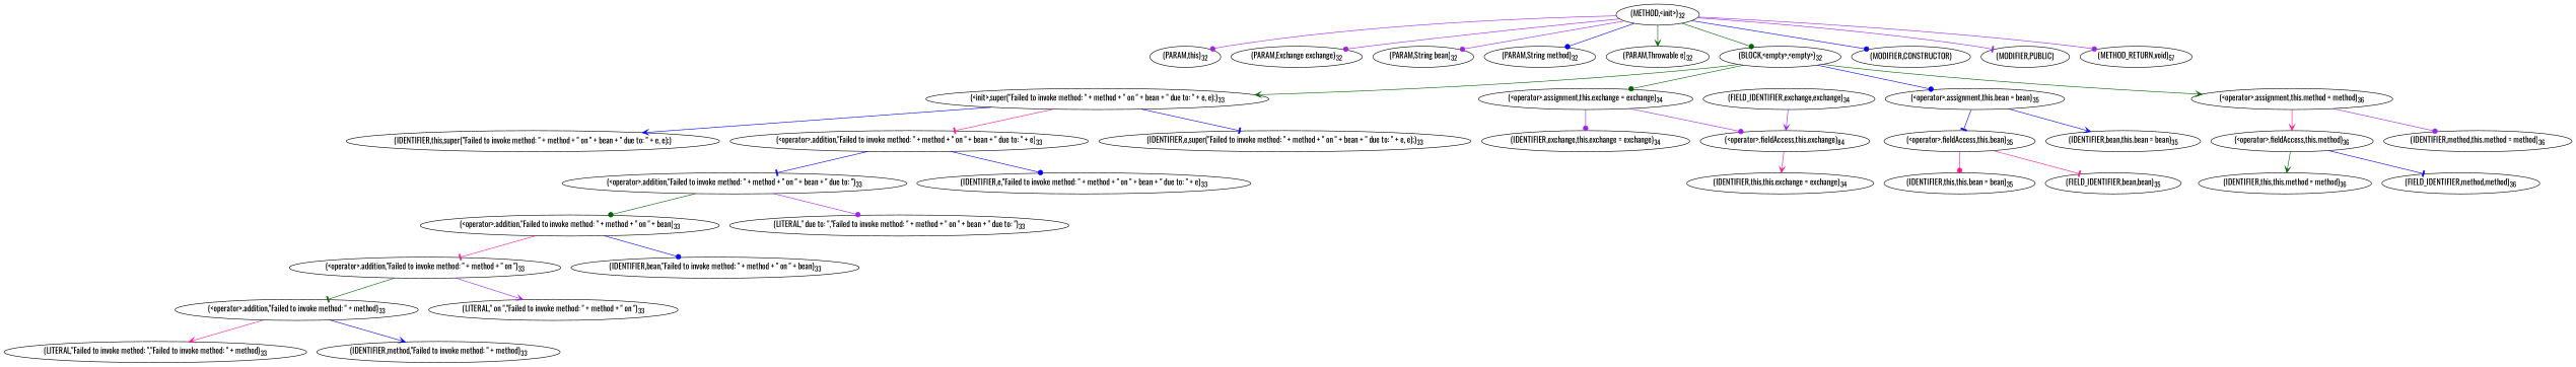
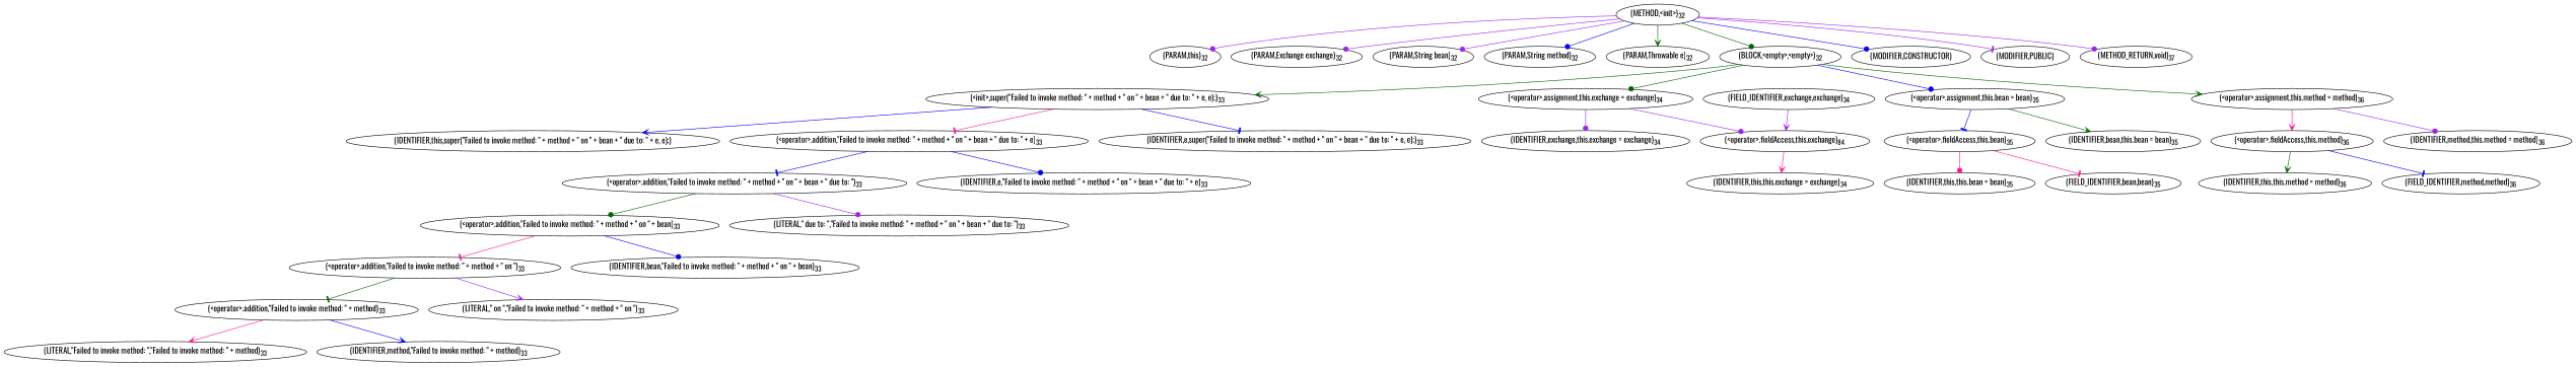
  digraph {
    fontname=Oswald
    node [fontname=Oswald]
    edge [arrowhead=dot color=blue fontname=Oswald]
    n1 [label=<(METHOD,&lt;init&gt;)<SUB>32</SUB>>]
    n2 [label=<(PARAM,this)<SUB>32</SUB>>]
    n3 [label=<(PARAM,Exchange exchange)<SUB>32</SUB>>]
    n4 [label=<(PARAM,String bean)<SUB>32</SUB>>]
    n5 [label=<(PARAM,String method)<SUB>32</SUB>>]
    n6 [label=<(PARAM,Throwable e)<SUB>32</SUB>>]
    n7 [label=<(BLOCK,&lt;empty&gt;,&lt;empty&gt;)<SUB>32</SUB>>]
    n8 [label=<(MODIFIER,CONSTRUCTOR)>]
    n9 [label=<(MODIFIER,PUBLIC)>]
-   n10 [label=<(METHOD_RETURN,void)<SUB>57</SUB>>]
+   n10 [label=<(METHOD_RETURN,void)<SUB>37</SUB>>]
    n11 [label=<(&lt;init&gt;,super(&quot;Failed to invoke method: &quot; + method + &quot; on &quot; + bean + &quot; due to: &quot; + e, e);)<SUB>33</SUB>>]
    n12 [label=<(&lt;operator&gt;.assignment,this.exchange = exchange)<SUB>34</SUB>>]
    n13 [label=<(&lt;operator&gt;.assignment,this.bean = bean)<SUB>35</SUB>>]
    n14 [label=<(&lt;operator&gt;.assignment,this.method = method)<SUB>36</SUB>>]
    n15 [label=<(IDENTIFIER,this,super(&quot;Failed to invoke method: &quot; + method + &quot; on &quot; + bean + &quot; due to: &quot; + e, e);)>]
    n16 [label=<(&lt;operator&gt;.addition,&quot;Failed to invoke method: &quot; + method + &quot; on &quot; + bean + &quot; due to: &quot; + e)<SUB>33</SUB>>]
    n17 [label=<(IDENTIFIER,e,super(&quot;Failed to invoke method: &quot; + method + &quot; on &quot; + bean + &quot; due to: &quot; + e, e);)<SUB>33</SUB>>]
    n18 [label=<(&lt;operator&gt;.fieldAccess,this.exchange)<SUB>84</SUB>>]
    n19 [label=<(IDENTIFIER,exchange,this.exchange = exchange)<SUB>34</SUB>>]
    n20 [label=<(&lt;operator&gt;.fieldAccess,this.bean)<SUB>35</SUB>>]
    n21 [label=<(IDENTIFIER,bean,this.bean = bean)<SUB>35</SUB>>]
    n22 [label=<(&lt;operator&gt;.fieldAccess,this.method)<SUB>36</SUB>>]
    n23 [label=<(IDENTIFIER,method,this.method = method)<SUB>36</SUB>>]
    n24 [label=<(&lt;operator&gt;.addition,&quot;Failed to invoke method: &quot; + method + &quot; on &quot; + bean + &quot; due to: &quot;)<SUB>33</SUB>>]
    n25 [label=<(IDENTIFIER,e,&quot;Failed to invoke method: &quot; + method + &quot; on &quot; + bean + &quot; due to: &quot; + e)<SUB>33</SUB>>]
    n26 [label=<(&lt;operator&gt;.addition,&quot;Failed to invoke method: &quot; + method + &quot; on &quot; + bean)<SUB>33</SUB>>]
    n27 [label=<(LITERAL,&quot; due to: &quot;,&quot;Failed to invoke method: &quot; + method + &quot; on &quot; + bean + &quot; due to: &quot;)<SUB>33</SUB>>]
    n28 [label=<(&lt;operator&gt;.addition,&quot;Failed to invoke method: &quot; + method + &quot; on &quot;)<SUB>33</SUB>>]
    n29 [label=<(IDENTIFIER,bean,&quot;Failed to invoke method: &quot; + method + &quot; on &quot; + bean)<SUB>33</SUB>>]
    n30 [label=<(&lt;operator&gt;.addition,&quot;Failed to invoke method: &quot; + method)<SUB>33</SUB>>]
    n31 [label=<(LITERAL,&quot; on &quot;,&quot;Failed to invoke method: &quot; + method + &quot; on &quot;)<SUB>33</SUB>>]
    n32 [label=<(LITERAL,&quot;Failed to invoke method: &quot;,&quot;Failed to invoke method: &quot; + method)<SUB>33</SUB>>]
    n33 [label=<(IDENTIFIER,method,&quot;Failed to invoke method: &quot; + method)<SUB>33</SUB>>]
    n34 [label=<(IDENTIFIER,this,this.exchange = exchange)<SUB>34</SUB>>]
    n35 [label=<(FIELD_IDENTIFIER,exchange,exchange)<SUB>34</SUB>>]
    n36 [label=<(IDENTIFIER,this,this.bean = bean)<SUB>35</SUB>>]
    n37 [label=<(FIELD_IDENTIFIER,bean,bean)<SUB>35</SUB>>]
    n38 [label=<(IDENTIFIER,this,this.method = method)<SUB>36</SUB>>]
    n39 [label=<(FIELD_IDENTIFIER,method,method)<SUB>36</SUB>>]
    n1 -> n2 [color=purple]
    n1 -> n3 [color=purple]
    n1 -> n4 [color=purple]
    n1 -> n5
    n1 -> n6 [arrowhead=vee color=darkgreen]
    n1 -> n7 [color=darkgreen]
    n1 -> n8
    n1 -> n9 [arrowhead=tee color=purple]
    n1 -> n10 [color=purple]
    n7 -> n11 [arrowhead=vee color=darkgreen]
    n7 -> n12 [color=darkgreen]
    n7 -> n13
    n7 -> n14 [arrowhead=vee color=darkgreen]
    n11 -> n15 [arrowhead=vee]
    n11 -> n16 [arrowhead=tee color=deeppink]
    n11 -> n17 [arrowhead=tee]
    n12 -> n18 [color=purple]
    n12 -> n19 [color=purple]
    n13 -> n20 [arrowhead=tee]
-   n13 -> n21 [arrowhead=vee]
+   n13 -> n21 [arrowhead=vee color=darkgreen]
    n14 -> n22 [arrowhead=vee color=deeppink]
    n14 -> n23 [color=purple]
    n16 -> n24 [arrowhead=tee]
    n16 -> n25
    n18 -> n34 [arrowhead=vee color=deeppink]
    n20 -> n36 [color=deeppink]
    n20 -> n37 [arrowhead=tee color=deeppink]
    n22 -> n38 [arrowhead=vee color=darkgreen]
    n22 -> n39 [arrowhead=tee]
    n24 -> n26 [color=darkgreen]
    n24 -> n27 [color=purple]
    n26 -> n28 [arrowhead=tee color=deeppink]
    n26 -> n29
    n28 -> n30 [arrowhead=tee color=darkgreen]
    n28 -> n31 [arrowhead=vee color=purple]
    n30 -> n32 [arrowhead=vee color=deeppink]
    n30 -> n33 [arrowhead=vee]
    n35 -> n18 [arrowhead=vee color=purple]
  }
